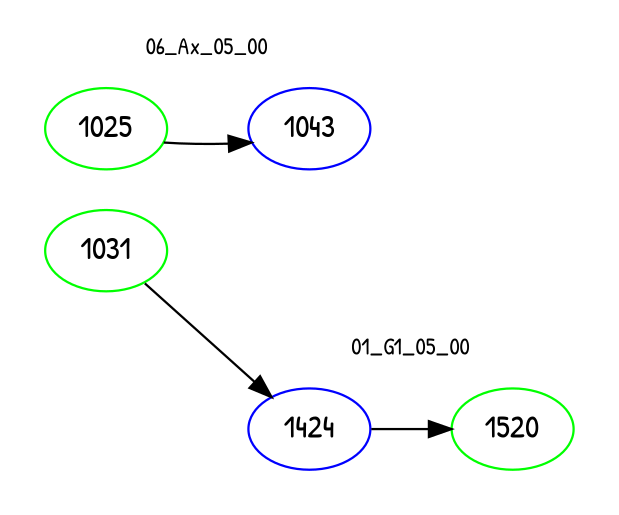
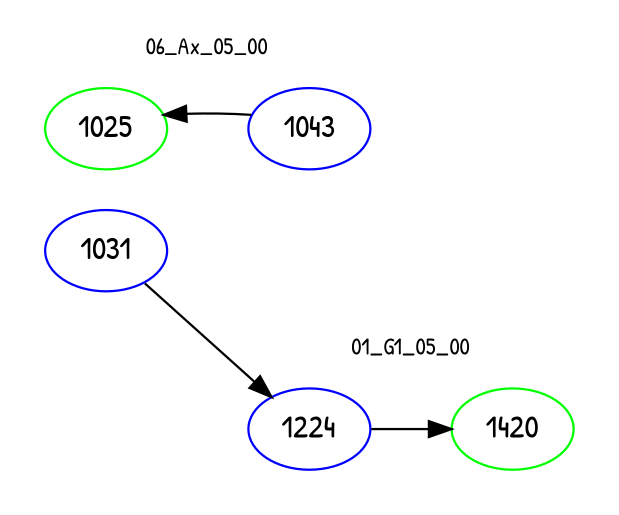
  digraph {
    fontname="Patrick Hand"
    rankdir=LR
    node [color=blue fontname="Patrick Hand"]
    edge [color=black fontname="Patrick Hand"]
-   n1 [color=green label=1031]
+   n1 [label=1031]
    n2 [color=green label=1025]
    n3 [label=1043]
-   n4 [label=1424]
-   n5 [color=green label=1520]
+   n4 [label=1224]
+   n5 [color=green label=1420]
    subgraph cluster_1 {
      color=white
      fontsize=10
      label="06_Ax_05_00"
      n1
      n2
      n3
    }
    subgraph cluster_2 {
      color=white
      fontsize=10
      label="01_G1_05_00"
      n4
      n5
    }
    n1 -> n4
-   n2 -> n3
+   n3 -> n2
    n4 -> n5
  }
